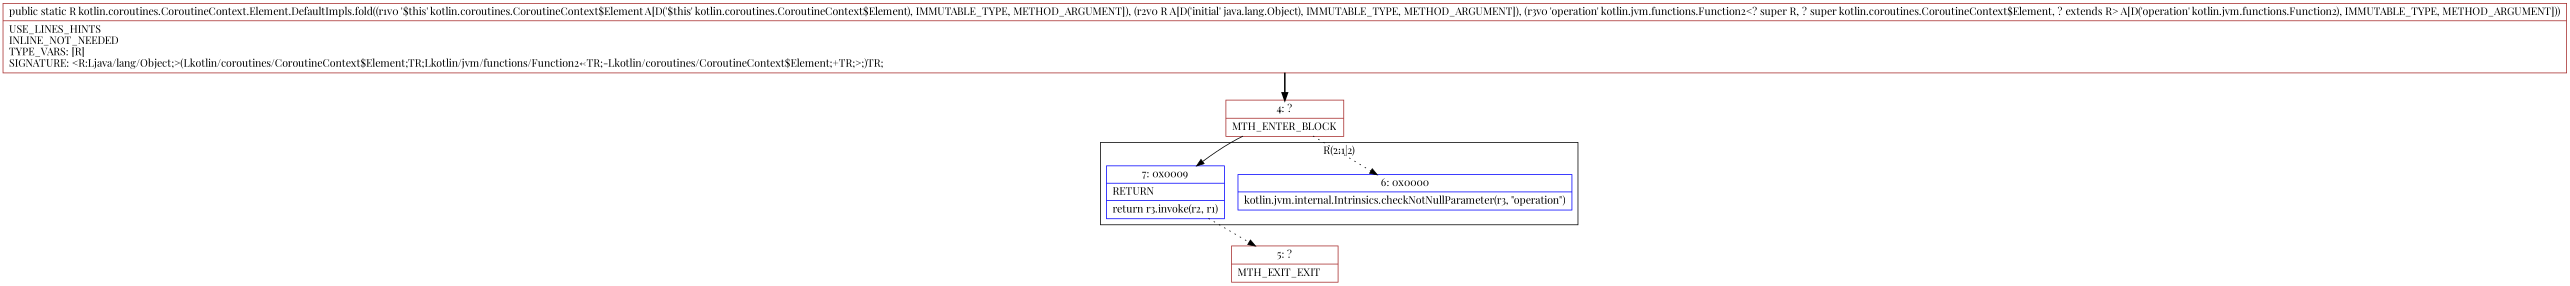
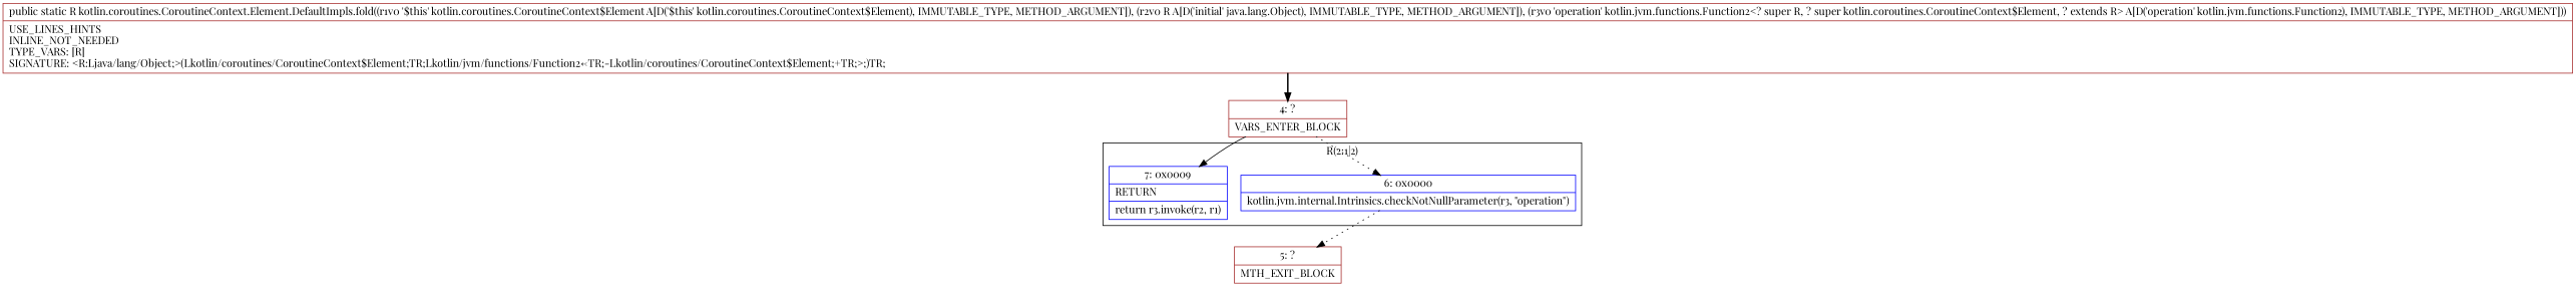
  digraph {
    fontname="Playfair Display"
    node [color=brown fontname="Playfair Display" shape=record]
    edge [fontname="Playfair Display" style=dotted]
    n1 [color=blue label="{6\:\ 0x0000|kotlin.jvm.internal.Intrinsics.checkNotNullParameter(r3, \"operation\")\l}"]
    n2 [color=blue label="{7\:\ 0x0009|RETURN\l|return r3.invoke(r2, r1)\l}"]
-   n3 [label="{5\:\ ?|MTH_EXIT_EXIT\l}"]
-   n4 [label="{4\:\ ?|MTH_ENTER_BLOCK\l}"]
+   n3 [label="{5\:\ ?|MTH_EXIT_BLOCK\l}"]
+   n4 [label="{4\:\ ?|VARS_ENTER_BLOCK\l}"]
    n5 [label="{public static R kotlin.coroutines.CoroutineContext.Element.DefaultImpls.fold((r1v0 '$this' kotlin.coroutines.CoroutineContext$Element A[D('$this' kotlin.coroutines.CoroutineContext$Element), IMMUTABLE_TYPE, METHOD_ARGUMENT]), (r2v0 R A[D('initial' java.lang.Object), IMMUTABLE_TYPE, METHOD_ARGUMENT]), (r3v0 'operation' kotlin.jvm.functions.Function2\<? super R, ? super kotlin.coroutines.CoroutineContext$Element, ? extends R\> A[D('operation' kotlin.jvm.functions.Function2), IMMUTABLE_TYPE, METHOD_ARGUMENT]))  | USE_LINES_HINTS\lINLINE_NOT_NEEDED\lTYPE_VARS: [R]\lSIGNATURE: \<R:Ljava\/lang\/Object;\>(Lkotlin\/coroutines\/CoroutineContext$Element;TR;Lkotlin\/jvm\/functions\/Function2\<\-TR;\-Lkotlin\/coroutines\/CoroutineContext$Element;+TR;\>;)TR;\l}"]
    subgraph cluster_1 {
      label="R(2:1|2)"
      n1
      n2
    }
-   n2 -> n3
+   n1 -> n3
    n4 -> n1
    n4 -> n2 [style=solid]
    n5 -> n4 [style=bold]
  }
